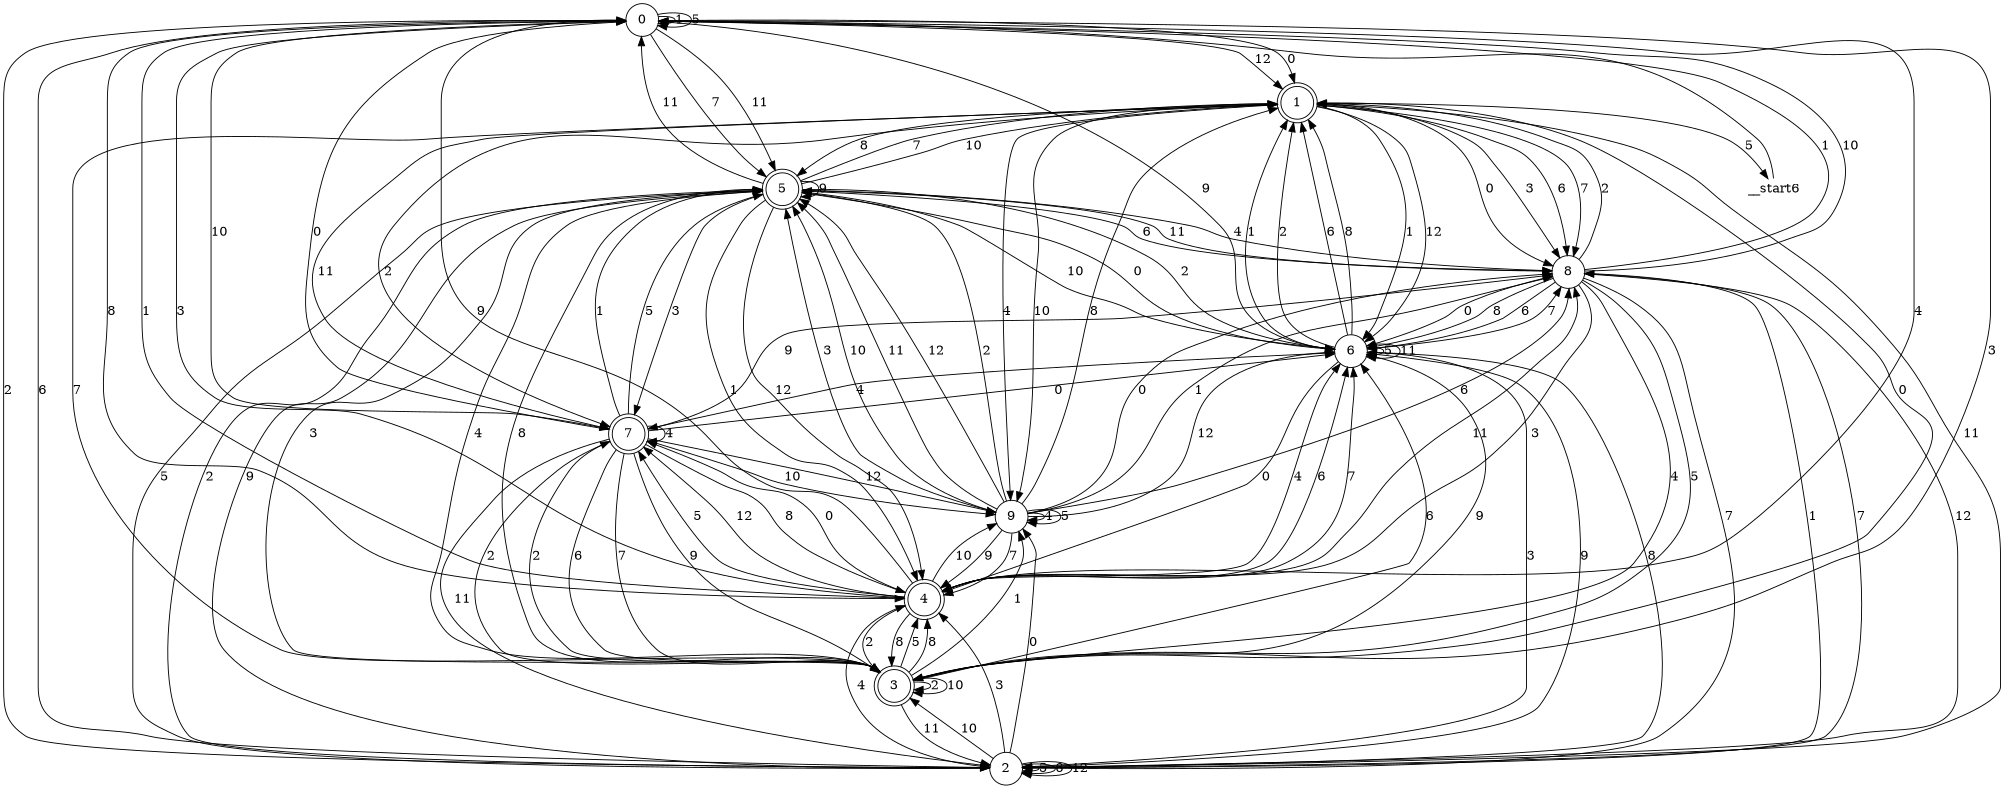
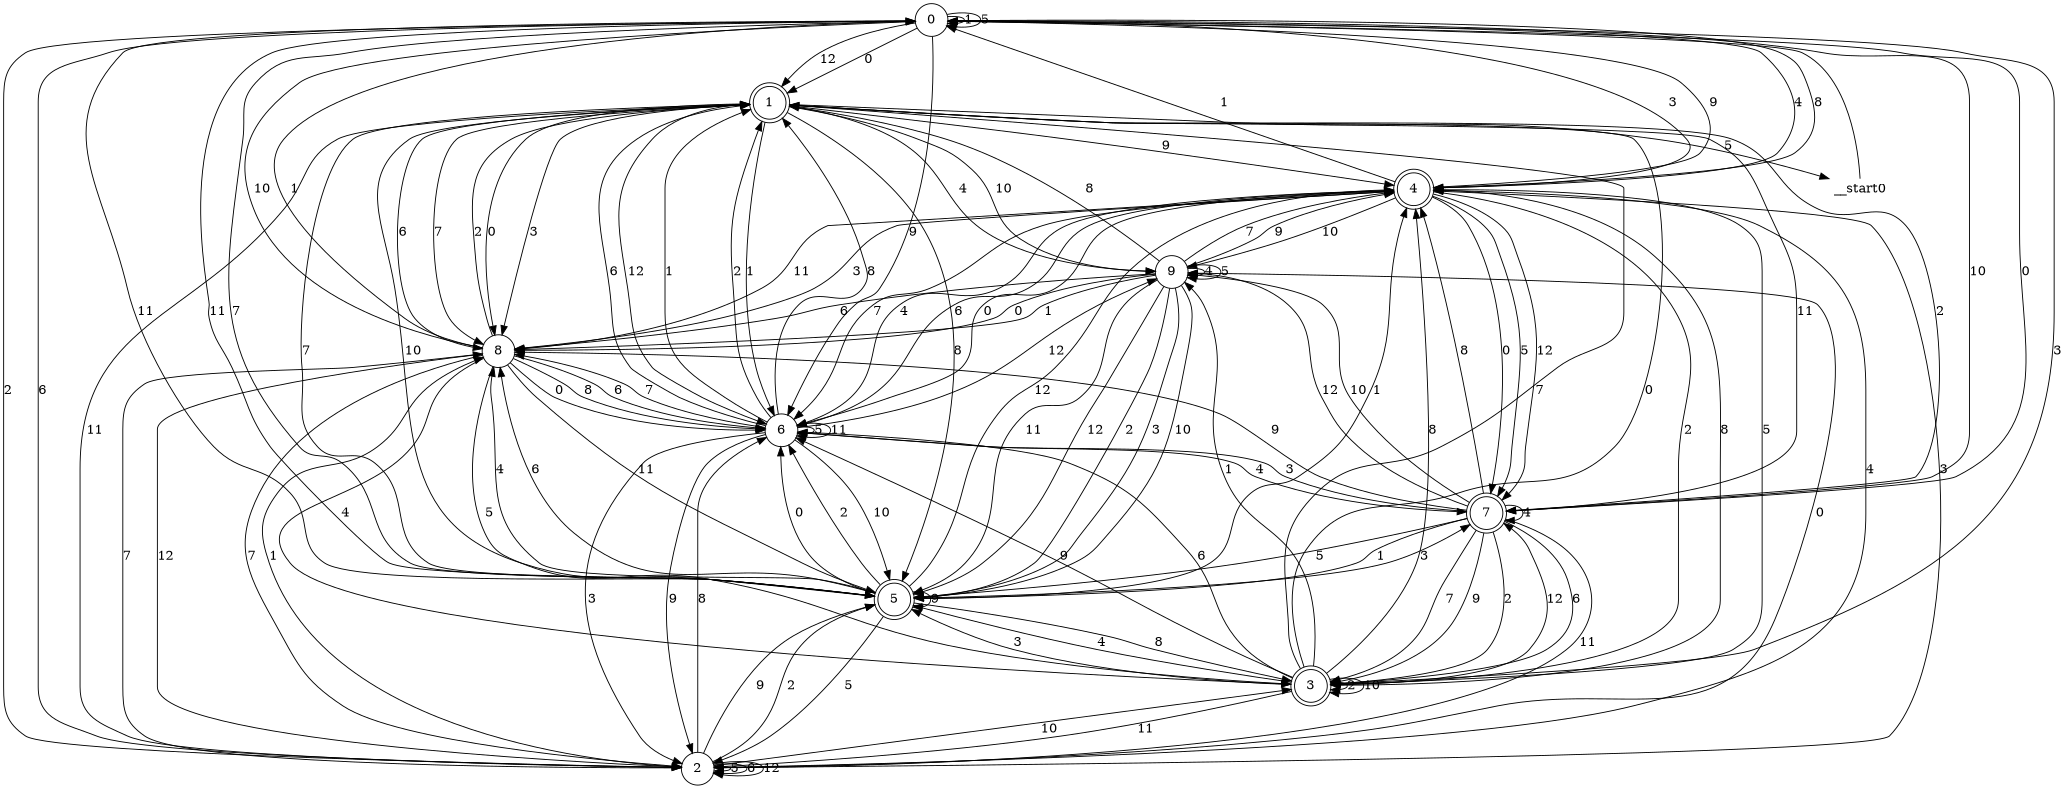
  digraph {
    node [shape=circle]
    n1 [label=0]
    n2 [label=1 shape=doublecircle]
    n3 [label=2]
    n4 [label=3 shape=doublecircle]
    n5 [label=4 shape=doublecircle]
    n6 [label=5 shape=doublecircle]
    n7 [label=6]
    n8 [label=7 shape=doublecircle]
    n9 [label=8]
    n10 [label=9]
-   __start0 [height=0 shape=none width=0 label=__start6]
+   __start0 [height=0 shape=none width=0]
    n1 -> n1 [label=1]
    n1 -> n1 [label=5]
    n1 -> n2 [label=0]
    n1 -> n2 [label=12]
    n1 -> n3 [label=2]
    n1 -> n3 [label=6]
    n1 -> n4 [label=3]
    n1 -> n5 [label=4]
    n1 -> n5 [label=8]
    n1 -> n6 [label=7]
    n1 -> n6 [label=11]
    n1 -> n7 [label=9]
    n1 -> n8 [label=10]
+   n2 -> n5 [label=9]
    n2 -> n6 [label=8]
    n2 -> n7 [label=1]
    n2 -> n7 [label=12]
    n2 -> n8 [label=2]
    n2 -> n8 [label=11]
    n2 -> n9 [label=0]
    n2 -> n9 [label=3]
    n2 -> n9 [label=6]
    n2 -> n9 [label=7]
    n2 -> n10 [label=4]
    n2 -> n10 [label=10]
    n2 -> __start0 [label=5]
    n3 -> n2 [label=11]
    n3 -> n3 [label=5]
    n3 -> n3 [label=6]
    n3 -> n3 [label=12]
    n3 -> n4 [label=10]
    n3 -> n5 [label=3]
    n3 -> n5 [label=4]
    n3 -> n6 [label=2]
    n3 -> n6 [label=9]
    n3 -> n7 [label=8]
    n3 -> n9 [label=1]
    n3 -> n9 [label=7]
    n3 -> n10 [label=0]
    n4 -> n2 [label=0]
    n4 -> n2 [label=7]
    n4 -> n3 [label=11]
    n4 -> n4 [label=2]
    n4 -> n4 [label=10]
    n4 -> n5 [label=5]
    n4 -> n5 [label=8]
    n4 -> n6 [label=3]
    n4 -> n6 [label=4]
    n4 -> n7 [label=6]
    n4 -> n7 [label=9]
-   n4 -> n8 [label=2]
+   n4 -> n8 [label=12]
    n4 -> n10 [label=1]
    n5 -> n1 [label=1]
    n5 -> n1 [label=3]
    n5 -> n1 [label=9]
    n5 -> n4 [label=2]
    n5 -> n4 [label=8]
    n5 -> n7 [label=4]
    n5 -> n7 [label=6]
    n5 -> n7 [label=7]
    n5 -> n8 [label=0]
    n5 -> n8 [label=5]
    n5 -> n8 [label=12]
    n5 -> n9 [label=11]
    n5 -> n10 [label=10]
    n6 -> n1 [label=11]
    n6 -> n2 [label=7]
    n6 -> n2 [label=10]
    n6 -> n3 [label=5]
    n6 -> n4 [label=8]
    n6 -> n5 [label=1]
    n6 -> n5 [label=12]
    n6 -> n6 [label=9]
    n6 -> n7 [label=0]
    n6 -> n7 [label=2]
    n6 -> n8 [label=3]
    n6 -> n9 [label=4]
    n6 -> n9 [label=6]
    n7 -> n2 [label=1]
    n7 -> n2 [label=2]
    n7 -> n2 [label=6]
    n7 -> n2 [label=8]
    n7 -> n3 [label=3]
    n7 -> n3 [label=9]
    n7 -> n5 [label=0]
    n7 -> n6 [label=10]
    n7 -> n7 [label=5]
    n7 -> n7 [label=11]
    n7 -> n8 [label=4]
    n7 -> n9 [label=7]
-   n10 -> n7 [label=12]
+   n7 -> n10 [label=12]
    n8 -> n1 [label=0]
    n8 -> n3 [label=11]
    n8 -> n4 [label=2]
    n8 -> n4 [label=6]
    n8 -> n4 [label=7]
    n8 -> n4 [label=9]
    n8 -> n5 [label=8]
    n8 -> n6 [label=1]
    n8 -> n6 [label=5]
-   n8 -> n7 [label=0]
+   n8 -> n7 [label=3]
    n8 -> n8 [label=4]
    n8 -> n9 [label=9]
    n8 -> n10 [label=10]
    n8 -> n10 [label=12]
    n9 -> n1 [label=1]
    n9 -> n1 [label=10]
    n9 -> n2 [label=2]
    n9 -> n3 [label=7]
    n9 -> n3 [label=12]
    n9 -> n4 [label=4]
    n9 -> n4 [label=5]
    n9 -> n5 [label=3]
    n9 -> n6 [label=11]
    n9 -> n7 [label=0]
    n9 -> n7 [label=6]
    n9 -> n7 [label=8]
    n10 -> n2 [label=8]
    n10 -> n5 [label=7]
    n10 -> n5 [label=9]
    n10 -> n6 [label=2]
    n10 -> n6 [label=3]
    n10 -> n6 [label=10]
    n10 -> n6 [label=11]
    n10 -> n6 [label=12]
    n10 -> n9 [label=0]
    n10 -> n9 [label=1]
    n10 -> n9 [label=6]
    n10 -> n10 [label=4]
    n10 -> n10 [label=5]
    __start0 -> n1
  }
